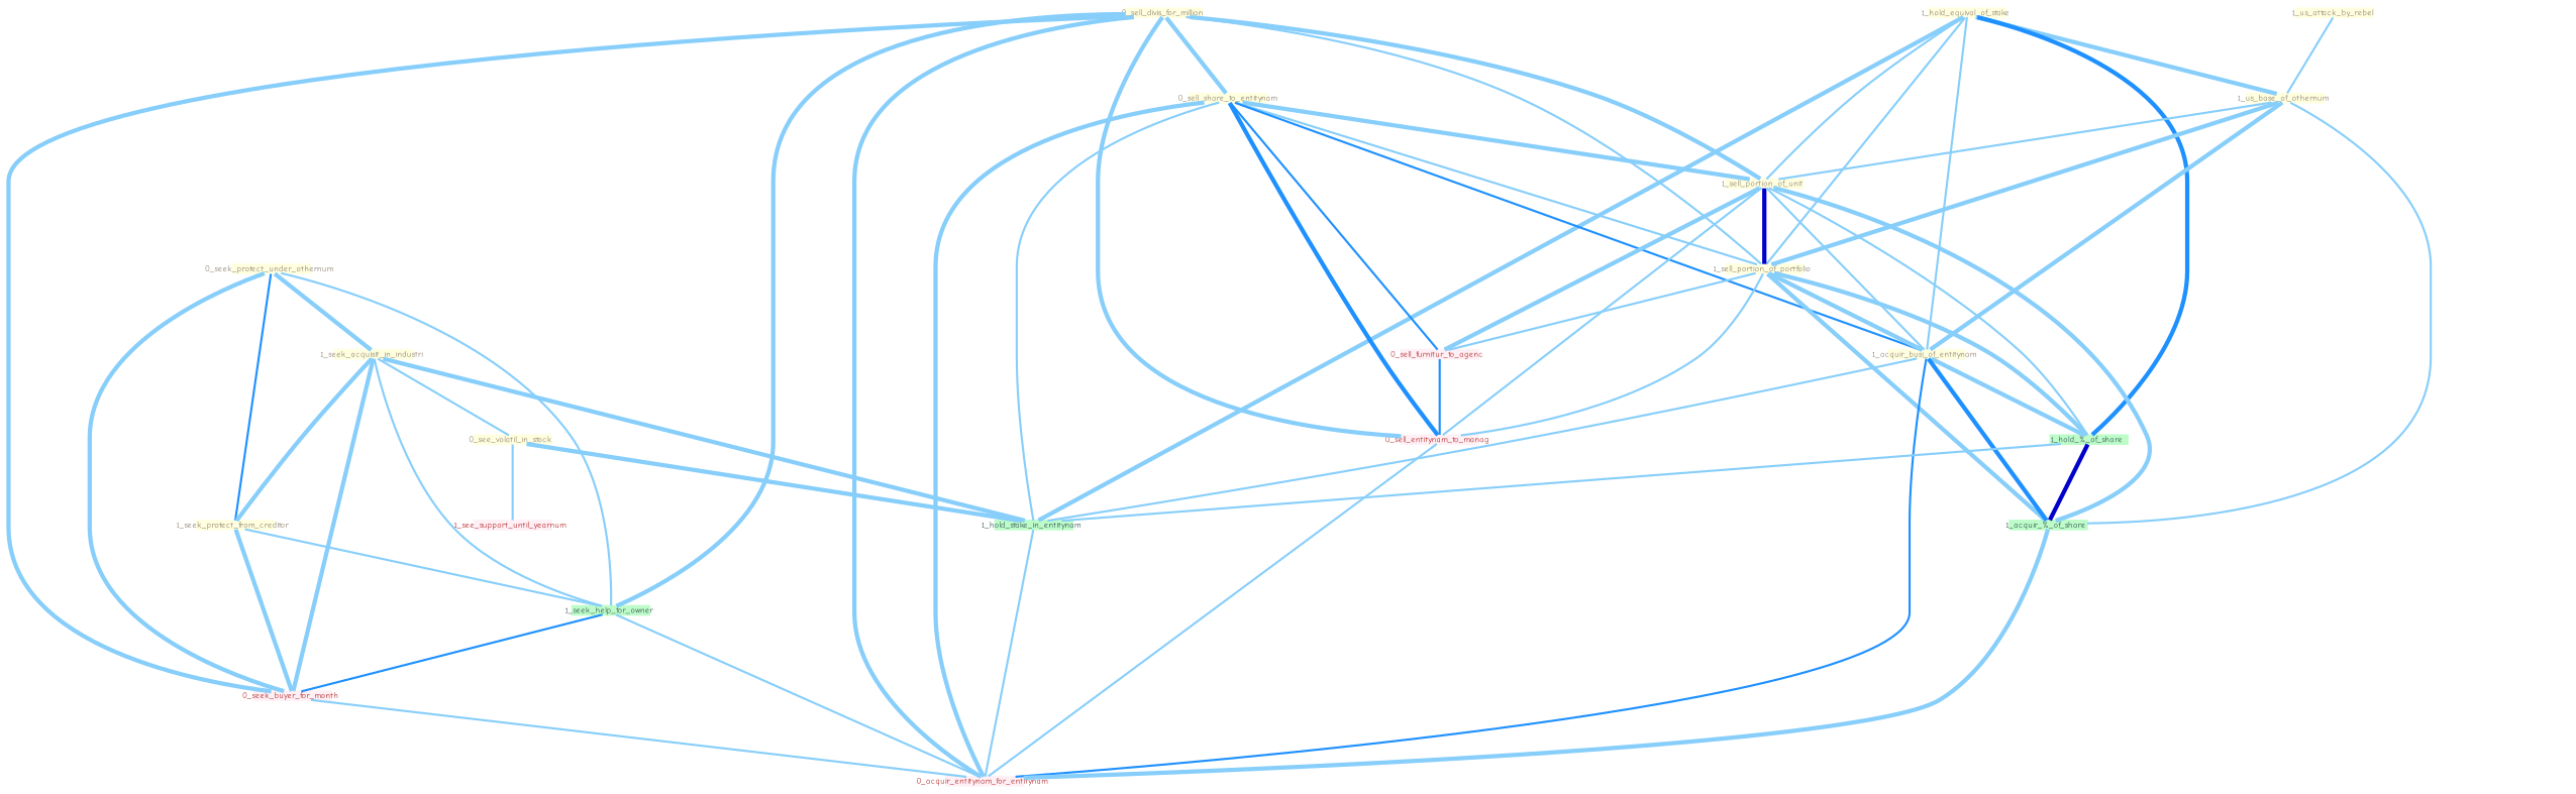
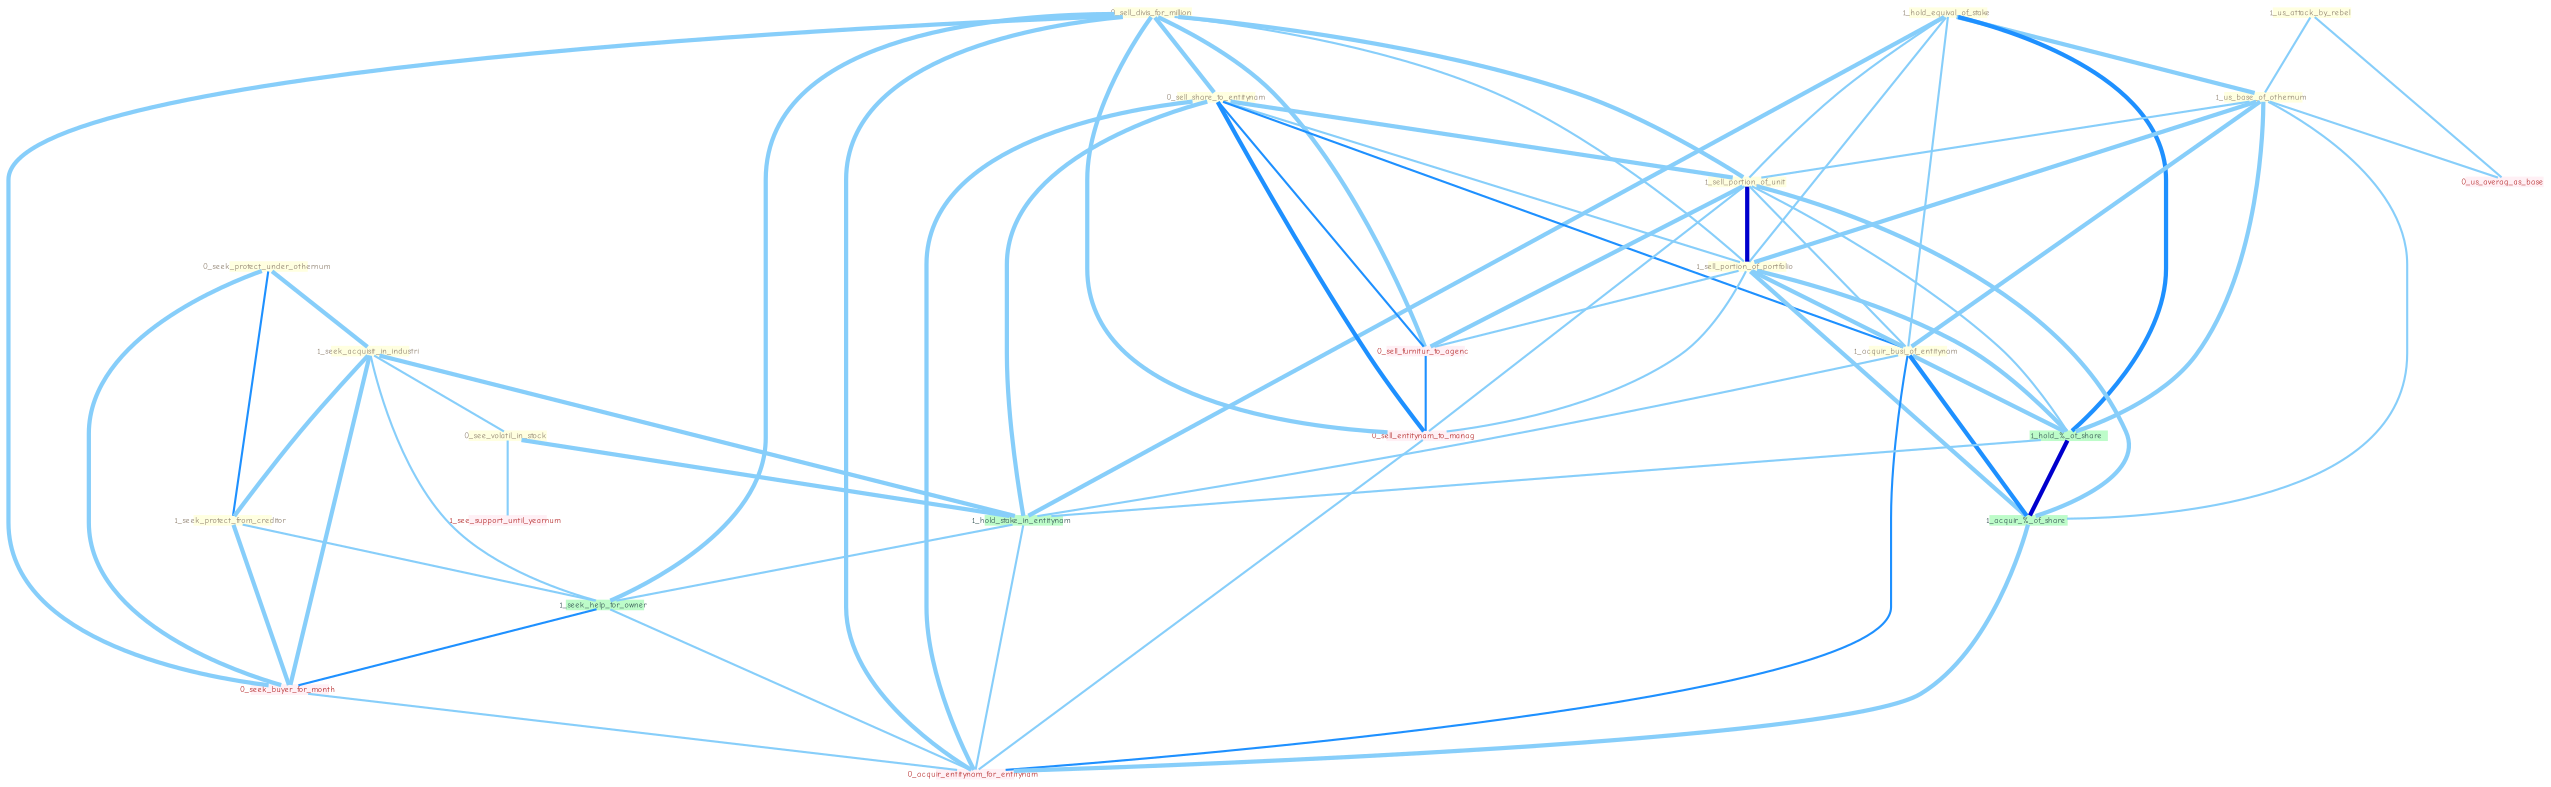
  graph {
    fontname="Comic Neue"
    node [color="#ffffe0" fixedsize=true fontcolor="#8b7d6b" fontname="Comic Neue" fontsize=4 shape=polygon style=filled]
    edge [color="#87cefa" fontname="Comic Neue" style=bold w=1]
    "0_sell_divis_for_million " [height=.06 width=.5]
    "1_hold_equival_of_stake " [height=.06 width=.5]
    "1_us_attack_by_rebel " [height=.06 width=.5]
    "0_seek_protect_under_othernum " [height=.06 width=.5]
    "1_seek_acquisit_in_industri " [height=.06 width=.5]
    n6 [height=.06 label="0_sell_share_to_entitynam" width=.5]
    "1_us_base_of_othernum " [height=.06 width=.5]
    "1_sell_portion_of_unit " [height=.06 width=.5]
    "0_see_volatil_in_stock " [height=.06 width=.5]
    "1_sell_portion_of_portfolio " [height=.06 width=.5]
    "1_seek_protect_from_creditor " [height=.06 width=.5]
    "1_acquir_busi_of_entitynam " [height=.06 width=.5]
    "0_seek_buyer_for_month " [color="#fff0f5" fontcolor="#b22222" height=.06 width=.5]
    "1_see_support_until_yearnum " [color="#fff0f5" fontcolor="#b22222" height=.06 width=.5]
    "0_sell_furnitur_to_agenc " [color="#fff0f5" fontcolor="#b22222" height=.06 width=.5]
+   "0_us_averag_as_base " [color="#fff0f5" fontcolor="#b22222" height=.06 width=.5]
    "0_sell_entitynam_to_manag " [color="#fff0f5" fontcolor="#b22222" height=.06 width=.5]
    "0_acquir_entitynam_for_entitynam " [color="#fff0f5" fontcolor="#b22222" height=.06 width=.5]
    "1_seek_help_for_owner " [color="#BDFCC9" fontcolor="#2f4f4f" height=.06 width=.5]
    "1_hold_%_of_share " [color="#BDFCC9" fontcolor="#2f4f4f" height=.06 width=.5]
    "1_hold_stake_in_entitynam " [color="#BDFCC9" fontcolor="#2f4f4f" height=.06 width=.5]
    "1_acquir_%_of_share " [color="#BDFCC9" fontcolor="#2f4f4f" height=.06 width=.5]
    subgraph sub_1 {
      "0_sell_divis_for_million "
      "1_hold_equival_of_stake "
      "1_us_attack_by_rebel "
      "0_seek_protect_under_othernum "
      "1_seek_acquisit_in_industri "
      n6
      "1_us_base_of_othernum "
      "1_sell_portion_of_unit "
      "0_see_volatil_in_stock "
      "1_sell_portion_of_portfolio "
      "1_seek_protect_from_creditor "
      "1_acquir_busi_of_entitynam "
    }
    subgraph sub_2 {
      "0_seek_buyer_for_month "
      "1_see_support_until_yearnum "
      "0_sell_furnitur_to_agenc "
+     "0_us_averag_as_base "
      "0_sell_entitynam_to_manag "
      "0_acquir_entitynam_for_entitynam "
    }
    "0_sell_divis_for_million " -- n6
    "0_sell_divis_for_million " -- "1_sell_portion_of_unit "
    "0_sell_divis_for_million " -- "1_sell_portion_of_portfolio " [style=solid]
    "0_sell_divis_for_million " -- "0_seek_buyer_for_month "
+   "0_sell_divis_for_million " -- "0_sell_furnitur_to_agenc "
    "0_sell_divis_for_million " -- "0_sell_entitynam_to_manag "
    "0_sell_divis_for_million " -- "0_acquir_entitynam_for_entitynam "
    "0_sell_divis_for_million " -- "1_seek_help_for_owner "
    "1_hold_equival_of_stake " -- "1_us_base_of_othernum "
    "1_hold_equival_of_stake " -- "1_sell_portion_of_unit " [style=solid]
    "1_hold_equival_of_stake " -- "1_sell_portion_of_portfolio " [style=solid]
    "1_hold_equival_of_stake " -- "1_acquir_busi_of_entitynam " [style=solid]
    "1_hold_equival_of_stake " -- "1_hold_%_of_share " [color="#1e90ff" w=2]
    "1_hold_equival_of_stake " -- "1_hold_stake_in_entitynam "
    "1_us_attack_by_rebel " -- "1_us_base_of_othernum " [style=solid]
+   "1_us_attack_by_rebel " -- "0_us_averag_as_base " [style=solid]
    "0_seek_protect_under_othernum " -- "1_seek_acquisit_in_industri "
    "0_seek_protect_under_othernum " -- "1_seek_protect_from_creditor " [color="#1e90ff" style=solid w=2]
    "0_seek_protect_under_othernum " -- "0_seek_buyer_for_month "
-   "0_seek_protect_under_othernum " -- "1_seek_help_for_owner " [style=solid]
+   "1_hold_stake_in_entitynam " -- "1_seek_help_for_owner " [style=solid]
    "1_seek_acquisit_in_industri " -- "0_see_volatil_in_stock " [style=solid]
    "1_seek_acquisit_in_industri " -- "1_seek_protect_from_creditor "
    "1_seek_acquisit_in_industri " -- "0_seek_buyer_for_month "
    "1_seek_acquisit_in_industri " -- "1_seek_help_for_owner " [style=solid]
    "1_seek_acquisit_in_industri " -- "1_hold_stake_in_entitynam "
    n6 -- "1_sell_portion_of_unit "
    n6 -- "1_sell_portion_of_portfolio " [style=solid]
    n6 -- "1_acquir_busi_of_entitynam " [color="#1e90ff" style=solid w=2]
    n6 -- "0_sell_furnitur_to_agenc " [color="#1e90ff" style=solid w=2]
    n6 -- "0_sell_entitynam_to_manag " [color="#1e90ff" w=2]
    n6 -- "0_acquir_entitynam_for_entitynam "
-   n6 -- "1_hold_stake_in_entitynam " [style=solid]
+   n6 -- "1_hold_stake_in_entitynam "
    "1_us_base_of_othernum " -- "1_sell_portion_of_unit " [style=solid]
    "1_us_base_of_othernum " -- "1_sell_portion_of_portfolio "
    "1_us_base_of_othernum " -- "1_acquir_busi_of_entitynam "
+   "1_us_base_of_othernum " -- "0_us_averag_as_base " [style=solid]
+   "1_us_base_of_othernum " -- "1_hold_%_of_share "
    "1_us_base_of_othernum " -- "1_acquir_%_of_share " [style=solid]
    "1_sell_portion_of_unit " -- "1_sell_portion_of_portfolio " [color="#0000cd" w=3]
    "1_sell_portion_of_unit " -- "1_acquir_busi_of_entitynam " [style=solid]
    "1_sell_portion_of_unit " -- "0_sell_furnitur_to_agenc "
    "1_sell_portion_of_unit " -- "0_sell_entitynam_to_manag " [style=solid]
    "1_sell_portion_of_unit " -- "1_hold_%_of_share " [style=solid]
    "1_sell_portion_of_unit " -- "1_acquir_%_of_share "
    "0_see_volatil_in_stock " -- "1_see_support_until_yearnum " [style=solid]
    "0_see_volatil_in_stock " -- "1_hold_stake_in_entitynam "
    "1_sell_portion_of_portfolio " -- "1_acquir_busi_of_entitynam "
    "1_sell_portion_of_portfolio " -- "0_sell_furnitur_to_agenc " [style=solid]
    "1_sell_portion_of_portfolio " -- "0_sell_entitynam_to_manag " [style=solid]
    "1_sell_portion_of_portfolio " -- "1_hold_%_of_share "
    "1_sell_portion_of_portfolio " -- "1_acquir_%_of_share "
    "1_seek_protect_from_creditor " -- "0_seek_buyer_for_month "
    "1_seek_protect_from_creditor " -- "1_seek_help_for_owner " [style=solid]
    "1_acquir_busi_of_entitynam " -- "0_acquir_entitynam_for_entitynam " [color="#1e90ff" style=solid w=2]
    "1_acquir_busi_of_entitynam " -- "1_hold_%_of_share "
    "1_acquir_busi_of_entitynam " -- "1_hold_stake_in_entitynam " [style=solid]
    "1_acquir_busi_of_entitynam " -- "1_acquir_%_of_share " [color="#1e90ff" w=2]
    "0_seek_buyer_for_month " -- "0_acquir_entitynam_for_entitynam " [style=solid]
    "0_sell_furnitur_to_agenc " -- "0_sell_entitynam_to_manag " [color="#1e90ff" style=solid w=2]
    "0_sell_entitynam_to_manag " -- "0_acquir_entitynam_for_entitynam " [style=solid]
    "1_seek_help_for_owner " -- "0_seek_buyer_for_month " [color="#1e90ff" style=solid w=2]
    "1_seek_help_for_owner " -- "0_acquir_entitynam_for_entitynam " [style=solid]
    "1_hold_%_of_share " -- "1_hold_stake_in_entitynam " [style=solid]
    "1_hold_%_of_share " -- "1_acquir_%_of_share " [color="#0000cd" w=3]
    "1_hold_stake_in_entitynam " -- "0_acquir_entitynam_for_entitynam " [style=solid]
    "1_acquir_%_of_share " -- "0_acquir_entitynam_for_entitynam "
  }
